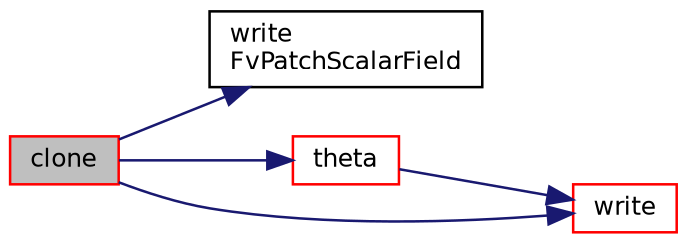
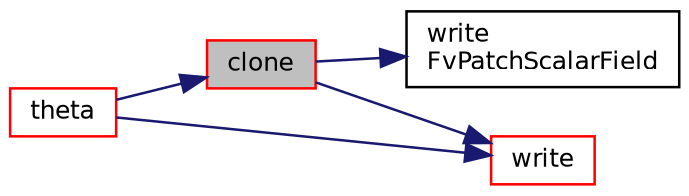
  digraph {
    rankdir=LR
    node [color=red fontname=Helvetica fontsize=10 shape=record]
    edge [color=midnightblue fontname=Helvetica fontsize=10 labelfontname=Helvetica labelfontsize=10 style=solid]
    n1 [fillcolor=grey75 fontcolor=black height=0.2 label=clone style=filled width=0.4]
    n2 [color=black height=0.2 label="write\lFvPatchScalarField" width=0.4]
    n3 [height=0.2 label=theta width=0.4]
    n4 [height=0.2 label=write width=0.4]
    n1 -> n2
-   n1 -> n3
+   n3 -> n1
    n1 -> n4
    n3 -> n4
  }
